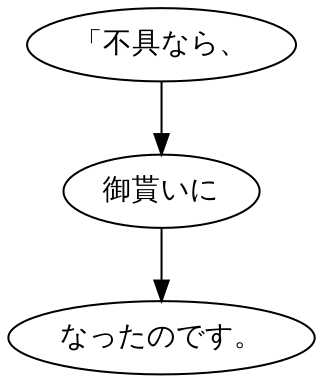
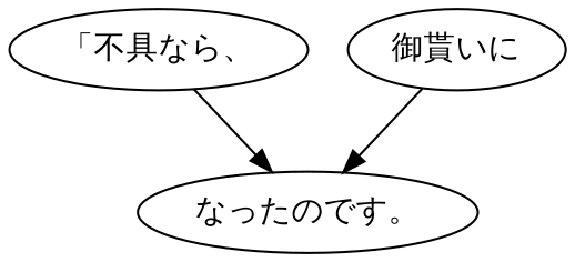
  digraph {
    n1 [label="「不具なら、"]
    n2 [label="なったのです。"]
    n3 [label="御貰いに"]
-   n1 -> n3
+   n1 -> n2
    n3 -> n2
  }
